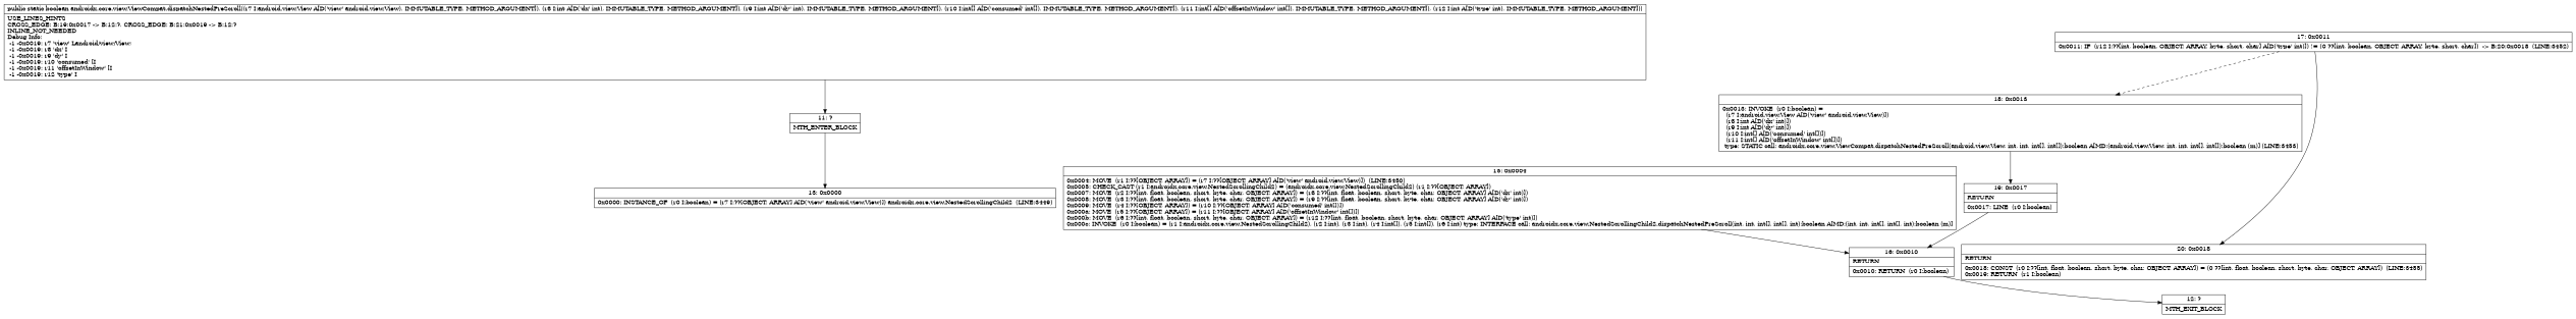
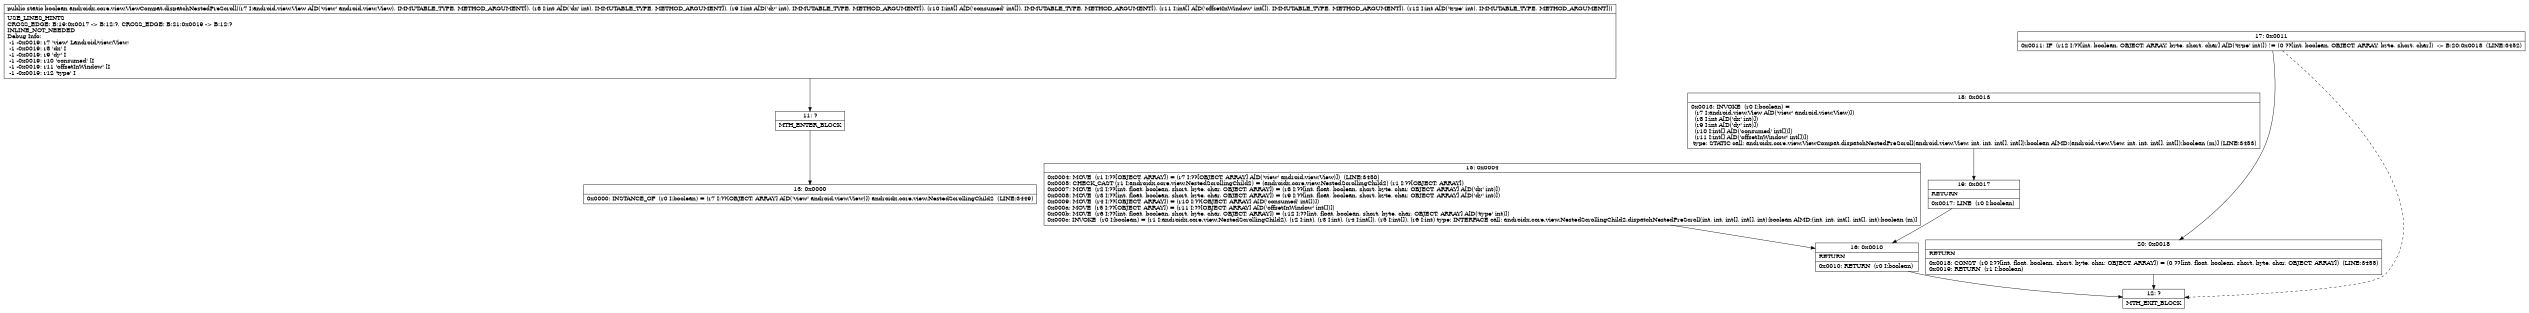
  digraph {
    node [shape=record]
    n1 [label="{11\:\ ?|MTH_ENTER_BLOCK\l}"]
    n2 [label="{13\:\ 0x0000|0x0000: INSTANCE_OF  (r0 I:boolean) = (r7 I:??[OBJECT, ARRAY] A[D('view' android.view.View)]) androidx.core.view.NestedScrollingChild2  (LINE:3449)\l}"]
    n3 [label="{15\:\ 0x0004|0x0004: MOVE  (r1 I:??[OBJECT, ARRAY]) = (r7 I:??[OBJECT, ARRAY] A[D('view' android.view.View)])  (LINE:3450)\l0x0005: CHECK_CAST (r1 I:androidx.core.view.NestedScrollingChild2) = (androidx.core.view.NestedScrollingChild2) (r1 I:??[OBJECT, ARRAY]) \l0x0007: MOVE  (r2 I:??[int, float, boolean, short, byte, char, OBJECT, ARRAY]) = (r8 I:??[int, float, boolean, short, byte, char, OBJECT, ARRAY] A[D('dx' int)]) \l0x0008: MOVE  (r3 I:??[int, float, boolean, short, byte, char, OBJECT, ARRAY]) = (r9 I:??[int, float, boolean, short, byte, char, OBJECT, ARRAY] A[D('dy' int)]) \l0x0009: MOVE  (r4 I:??[OBJECT, ARRAY]) = (r10 I:??[OBJECT, ARRAY] A[D('consumed' int[])]) \l0x000a: MOVE  (r5 I:??[OBJECT, ARRAY]) = (r11 I:??[OBJECT, ARRAY] A[D('offsetInWindow' int[])]) \l0x000b: MOVE  (r6 I:??[int, float, boolean, short, byte, char, OBJECT, ARRAY]) = (r12 I:??[int, float, boolean, short, byte, char, OBJECT, ARRAY] A[D('type' int)]) \l0x000c: INVOKE  (r0 I:boolean) = (r1 I:androidx.core.view.NestedScrollingChild2), (r2 I:int), (r3 I:int), (r4 I:int[]), (r5 I:int[]), (r6 I:int) type: INTERFACE call: androidx.core.view.NestedScrollingChild2.dispatchNestedPreScroll(int, int, int[], int[], int):boolean A[MD:(int, int, int[], int[], int):boolean (m)]\l}"]
    n4 [label="{16\:\ 0x0010|RETURN\l|0x0010: RETURN  (r0 I:boolean) \l}"]
    n5 [label="{17\:\ 0x0011|0x0011: IF  (r12 I:??[int, boolean, OBJECT, ARRAY, byte, short, char] A[D('type' int)]) != (0 ??[int, boolean, OBJECT, ARRAY, byte, short, char])  \-\> B:20:0x0018  (LINE:3452)\l}"]
    n6 [label="{18\:\ 0x0013|0x0013: INVOKE  (r0 I:boolean) = \l  (r7 I:android.view.View A[D('view' android.view.View)])\l  (r8 I:int A[D('dx' int)])\l  (r9 I:int A[D('dy' int)])\l  (r10 I:int[] A[D('consumed' int[])])\l  (r11 I:int[] A[D('offsetInWindow' int[])])\l type: STATIC call: androidx.core.view.ViewCompat.dispatchNestedPreScroll(android.view.View, int, int, int[], int[]):boolean A[MD:(android.view.View, int, int, int[], int[]):boolean (m)] (LINE:3453)\l}"]
    n7 [label="{20\:\ 0x0018|RETURN\l|0x0018: CONST  (r0 I:??[int, float, boolean, short, byte, char, OBJECT, ARRAY]) = (0 ??[int, float, boolean, short, byte, char, OBJECT, ARRAY])  (LINE:3455)\l0x0019: RETURN  (r1 I:boolean) \l}"]
    n8 [label="{12\:\ ?|MTH_EXIT_BLOCK\l}"]
    n9 [label="{19\:\ 0x0017|RETURN\l|0x0017: LINE  (r0 I:boolean) \l}"]
    n10 [label="{public static boolean androidx.core.view.ViewCompat.dispatchNestedPreScroll((r7 I:android.view.View A[D('view' android.view.View), IMMUTABLE_TYPE, METHOD_ARGUMENT]), (r8 I:int A[D('dx' int), IMMUTABLE_TYPE, METHOD_ARGUMENT]), (r9 I:int A[D('dy' int), IMMUTABLE_TYPE, METHOD_ARGUMENT]), (r10 I:int[] A[D('consumed' int[]), IMMUTABLE_TYPE, METHOD_ARGUMENT]), (r11 I:int[] A[D('offsetInWindow' int[]), IMMUTABLE_TYPE, METHOD_ARGUMENT]), (r12 I:int A[D('type' int), IMMUTABLE_TYPE, METHOD_ARGUMENT]))  | USE_LINES_HINTS\lCROSS_EDGE: B:19:0x0017 \-\> B:12:?, CROSS_EDGE: B:21:0x0019 \-\> B:12:?\lINLINE_NOT_NEEDED\lDebug Info:\l  \-1 \-0x0019: r7 'view' Landroid\/view\/View;\l  \-1 \-0x0019: r8 'dx' I\l  \-1 \-0x0019: r9 'dy' I\l  \-1 \-0x0019: r10 'consumed' [I\l  \-1 \-0x0019: r11 'offsetInWindow' [I\l  \-1 \-0x0019: r12 'type' I\l}"]
    n1 -> n2
    n3 -> n4
    n4 -> n8
-   n5 -> n6 [style=dashed]
+   n5 -> n8 [style=dashed]
    n5 -> n7
    n6 -> n9
+   n7 -> n8
    n9 -> n4
    n10 -> n1
  }
